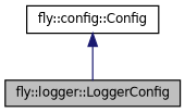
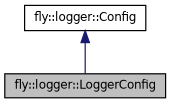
  digraph {
    node [color=black fontname=Helvetica fontsize=10 shape=record style=filled]
    n1 [fillcolor=grey75 fontcolor=black height=0.2 label="fly::logger::LoggerConfig" width=0.4]
-   n2 [fillcolor=white height=0.2 label="fly::config::Config" width=0.4]
+   n2 [fillcolor=white height=0.2 label="fly::logger::Config" width=0.4]
    n2 -> n1 [color=midnightblue dir=back fontname=Helvetica fontsize=10 labelfontname=Helvetica labelfontsize=10 style=solid]
  }
